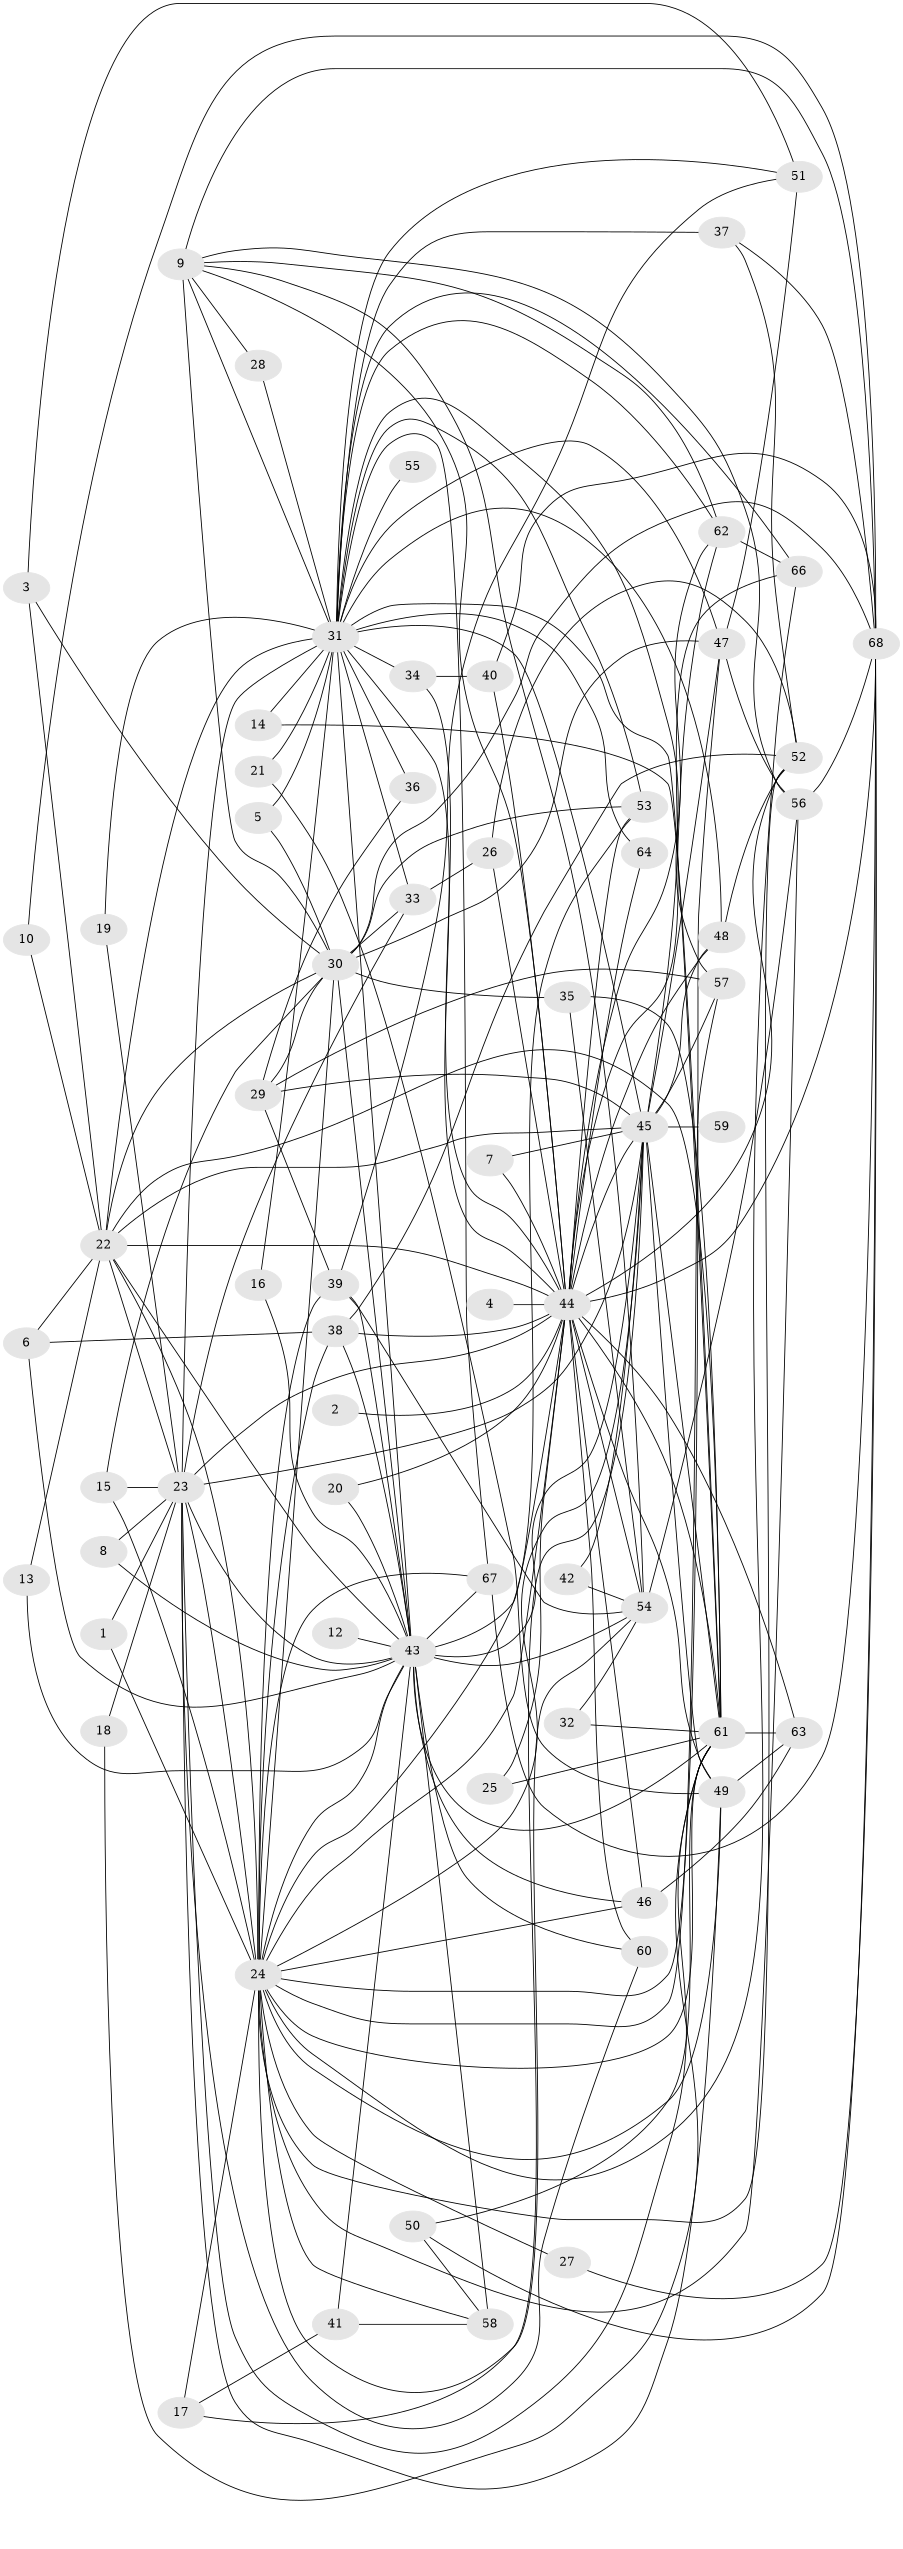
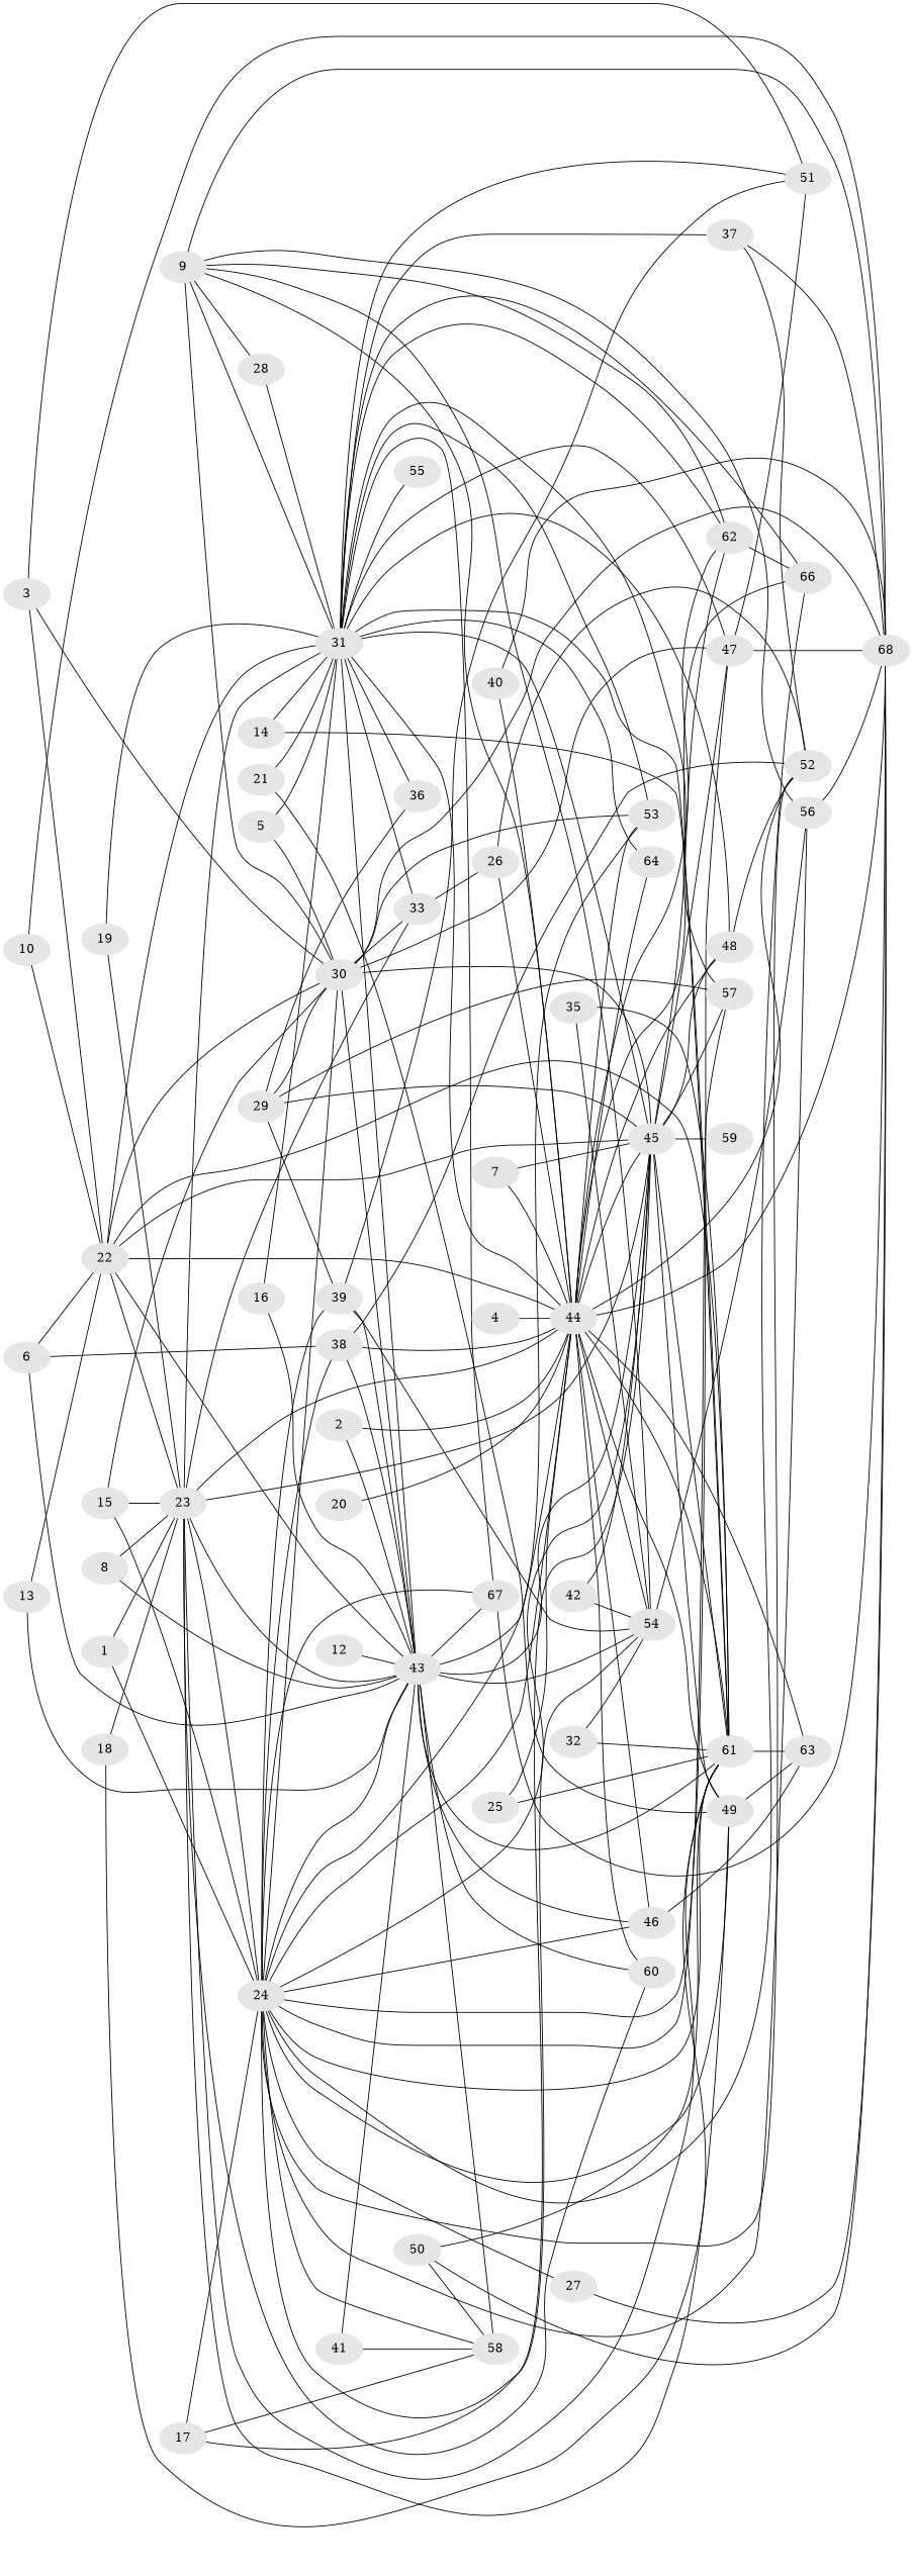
  graph {
    rankdir=LR
    node [color=gray90 style=filled]
    edge [weight=1.0]
    1
    23
    24
    44
    31
    43
    45
    61
    49
    33
    60
    30
    38
    54
    56
    58
    27
    39
    46
    47
    52
    53
    57
    66
    67
    2
    62
    68
    48
    64
    63
    3
    22
    51
    4
    5
    36
-   34
    37
    55
    6
    7
    59
    8
    9
    28
    10
    12
    13
    14
    15
    16
    17
    18
    19
    20
    21
    26
    25
    29
    40
    32
    35
    41
    42
    50
    1 -- 23
    1 -- 24
    23 -- 24
    23 -- 44 [weight=2.0]
    23 -- 31 [weight=2.0]
    23 -- 43
    23 -- 45
    23 -- 61 [weight=2.0]
    23 -- 49
    23 -- 33
    23 -- 60
    24 -- 44 [weight=2.0]
    24 -- 43 [weight=3.0]
    24 -- 45
    24 -- 61 [weight=2.0]
    24 -- 49
    24 -- 30
    24 -- 38
    24 -- 54 [weight=2.0]
    24 -- 56
    24 -- 58 [weight=2.0]
    24 -- 27
    24 -- 39
    24 -- 46
    24 -- 47
    24 -- 52 [weight=2.0]
    24 -- 53
    24 -- 57
    24 -- 66 [weight=2.0]
    24 -- 67
    44 -- 45 [weight=2.0]
    44 -- 61 [weight=2.0]
    44 -- 49
    44 -- 60
    44 -- 54
    44 -- 46
    44 -- 52
    44 -- 53
    44 -- 66
    44 -- 62
    44 -- 68
    44 -- 48
    44 -- 64
    44 -- 63 [weight=2.0]
    31 -- 44 [weight=4.0]
    31 -- 43 [weight=2.0]
    31 -- 45 [weight=2.0]
    31 -- 61 [weight=2.0]
    31 -- 33
    31 -- 47
    31 -- 53
    31 -- 57 [weight=2.0]
    31 -- 66
    31 -- 67
    31 -- 62 [weight=2.0]
    31 -- 48
    31 -- 64
    31 -- 51
    31 -- 36 [weight=2.0]
-   31 -- 34
    31 -- 37
    31 -- 55
    43 -- 44 [weight=2.0]
    43 -- 45
    43 -- 61
    43 -- 60
    43 -- 54
    43 -- 58
    43 -- 46
    43 -- 67
    45 -- 61
    45 -- 49
    45 -- 47
    45 -- 57
    45 -- 62
    45 -- 48 [weight=2.0]
    45 -- 59
    61 -- 63
    49 -- 63
    33 -- 26
    30 -- 43
-   30 -- 35
+   30 -- 45
    30 -- 33
    30 -- 47
    30 -- 53
    30 -- 68
    38 -- 44
    38 -- 43
    38 -- 52
    54 -- 56
    56 -- 68
    27 -- 68
    39 -- 43
    39 -- 54
    39 -- 51
    46 -- 63
-   47 -- 56
+   47 -- 68
    47 -- 51
    67 -- 68
    2 -- 44 [weight=2.0]
    62 -- 66
    48 -- 52
    3 -- 30
    3 -- 22
    3 -- 51
    22 -- 23 [weight=2.0]
-   22 -- 24
    22 -- 44 [weight=2.0]
    22 -- 31 [weight=2.0]
    22 -- 43
    22 -- 45
    22 -- 61
    22 -- 30
    4 -- 44 [weight=2.0]
    5 -- 31
    5 -- 30
-   34 -- 44
-   34 -- 40
    37 -- 52
    37 -- 68
    6 -- 43
    6 -- 38
    6 -- 22
    7 -- 44
    7 -- 45
    8 -- 23
    8 -- 43
    9 -- 44
    9 -- 31
    9 -- 30 [weight=2.0]
    9 -- 54
    9 -- 56
    9 -- 62
    9 -- 68
    9 -- 28
    28 -- 31
    10 -- 68
    10 -- 22
    12 -- 43
    13 -- 43
    13 -- 22
    14 -- 31
    14 -- 61
    15 -- 23
    15 -- 24
    15 -- 30
    16 -- 31
    16 -- 43
    17 -- 24
    17 -- 45
-   17 -- 41
+   17 -- 58
    18 -- 23
    18 -- 61
    19 -- 23
    19 -- 31
    20 -- 44
-   20 -- 43
+   2 -- 43
    21 -- 31
    21 -- 49
    26 -- 44
    26 -- 52
    25 -- 44
    25 -- 61
    29 -- 45
    29 -- 30
    29 -- 39
    29 -- 57
    29 -- 36
    40 -- 44
    40 -- 68
    32 -- 61
    32 -- 54
    35 -- 61
    35 -- 54
    41 -- 43
    41 -- 58
    42 -- 45
    42 -- 54
    50 -- 61 [weight=2.0]
    50 -- 58
    50 -- 68
  }
